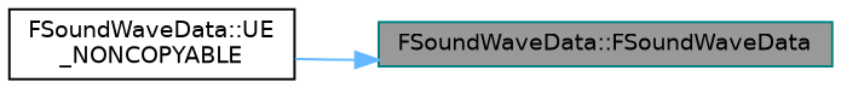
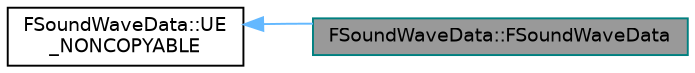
  digraph {
    rankdir=RL
    node [fontname=Helvetica fontsize=10 shape=box style=filled]
    n1 [color=teal fillcolor=grey60 fontcolor=black height=0.2 label="FSoundWaveData::FSoundWaveData" width=0.4]
    n2 [color=black fillcolor=white height=0.2 label="FSoundWaveData::UE\l_NONCOPYABLE" width=0.4]
-   n1 -> n2 [color=steelblue1 dir=back fontname=Helvetica fontsize=10 labelfontname=Helvetica labelfontsize=10 style=solid]
+   n2 -> n1 [color=steelblue1 dir=back fontname=Helvetica fontsize=10 labelfontname=Helvetica labelfontsize=10 style=solid]
  }
